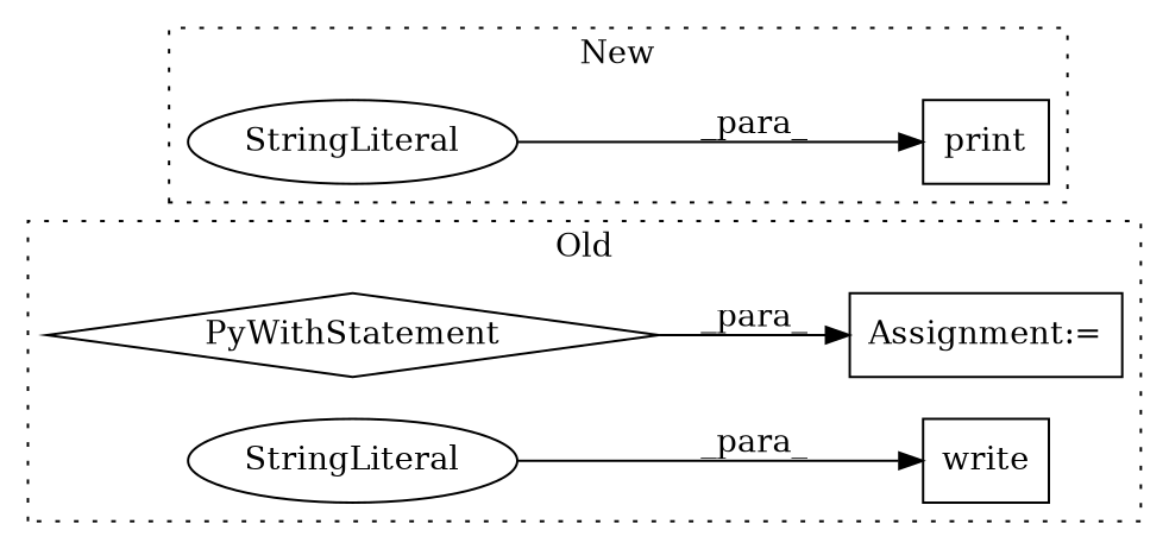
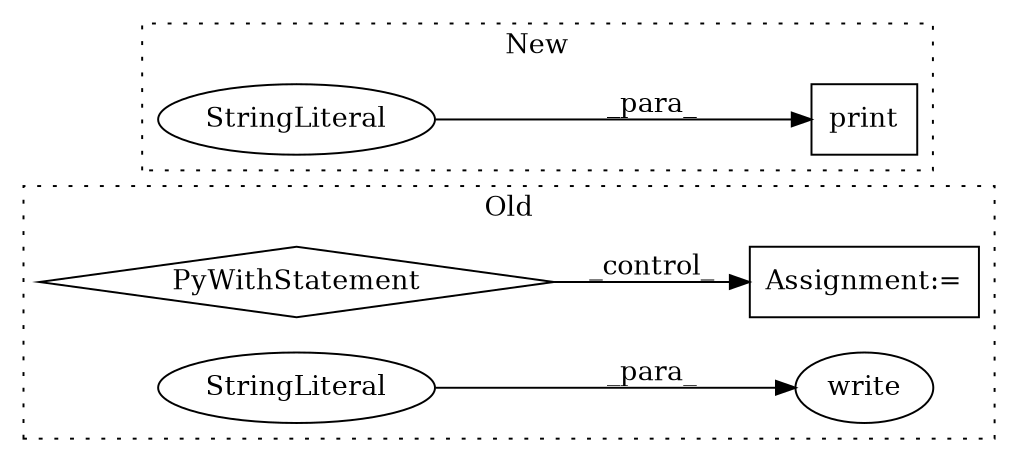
  digraph {
    rankdir=LR
    node [a=32 l="6,1" shape=box]
    n1 [a=104 l="10,2" label=PyWithStatement s="371,389" shape=diamond]
-   n2 [label=write s="444,487"]
+   n2 [label=write s="444,487" shape=ellipse]
    n3 [a=7 l=5 label="Assignment:=" s=403]
    n4 [a=45 l=5 label=StringLiteral s=450 shape=ellipse]
    n5 [label=print s="346,365"]
    n6 [a=45 l=13 label=StringLiteral s=352 shape=ellipse]
    subgraph cluster_1 {
      label=Old
      style=dotted
      n1
      n2
      n3
      n4
    }
    subgraph cluster_2 {
      label=New
      style=dotted
      n5
      n6
    }
-   n1 -> n3 [label=_para_]
+   n1 -> n3 [label=_control_]
    n4 -> n2 [label=_para_]
    n6 -> n5 [label=_para_]
  }
